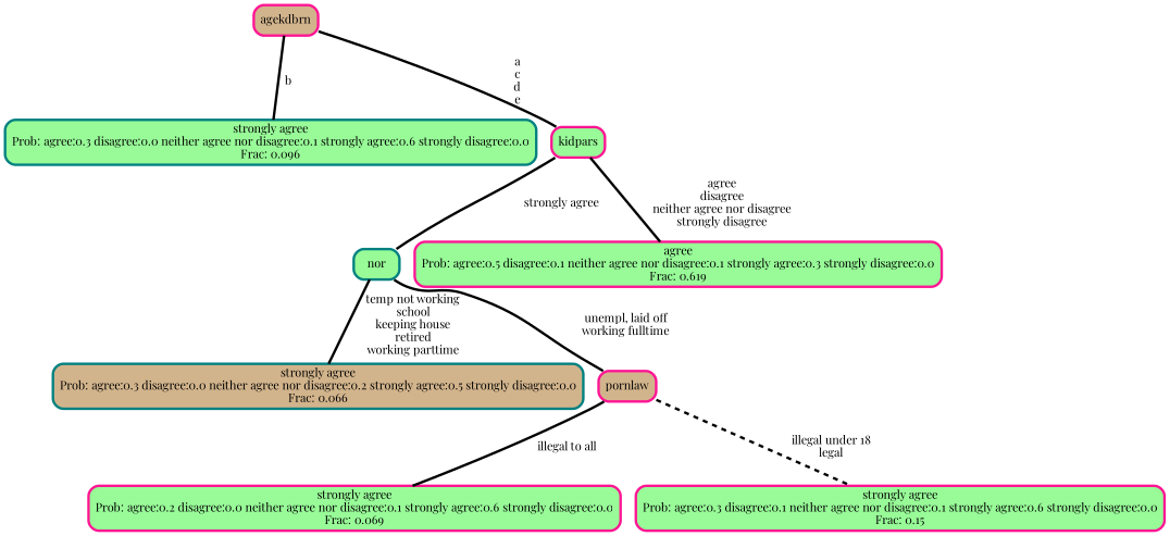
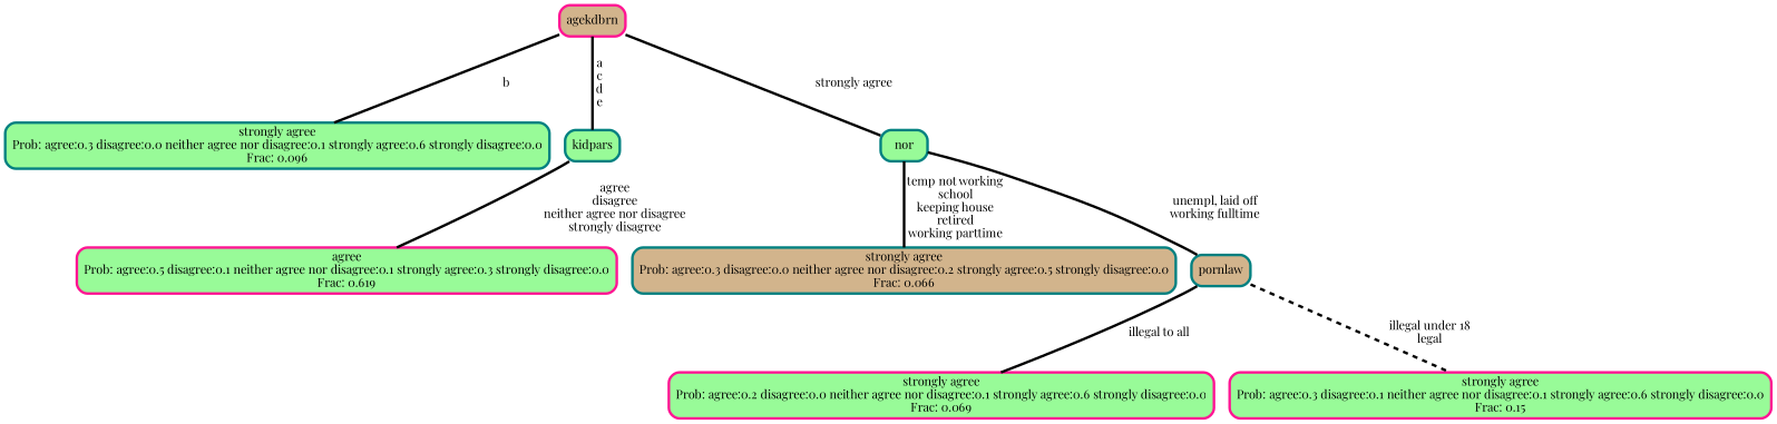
  graph {
    fontname="Playfair Display"
    ranksep="0 equally"
    splines=straight
    node [color=deeppink fillcolor=palegreen fontcolor=black fontname="Playfair Display" penwidth=3 shape=box style="filled, rounded"]
    edge [color=black fontname="Playfair Display" penwidth=3 style=solid]
    n1 [color=teal label="strongly agree\nProb: agree:0.3 disagree:0.0 neither agree nor disagree:0.1 strongly agree:0.6 strongly disagree:0.0\nFrac: 0.096"]
    n2 [fillcolor=tan label=agekdbrn]
-   n3 [label=kidpars]
+   n3 [color=teal label=kidpars]
    n4 [color=teal label=nor]
    n5 [label="agree\nProb: agree:0.5 disagree:0.1 neither agree nor disagree:0.1 strongly agree:0.3 strongly disagree:0.0\nFrac: 0.619"]
    n6 [color=teal fillcolor=tan label="strongly agree\nProb: agree:0.3 disagree:0.0 neither agree nor disagree:0.2 strongly agree:0.5 strongly disagree:0.0\nFrac: 0.066"]
-   n7 [fillcolor=tan label=pornlaw]
+   n7 [color=teal fillcolor=tan label=pornlaw]
    n8 [label="strongly agree\nProb: agree:0.2 disagree:0.0 neither agree nor disagree:0.1 strongly agree:0.6 strongly disagree:0.0\nFrac: 0.069"]
    n9 [label="strongly agree\nProb: agree:0.3 disagree:0.1 neither agree nor disagree:0.1 strongly agree:0.6 strongly disagree:0.0\nFrac: 0.15"]
    subgraph sub_1 {
      rank=same
    }
    n2 -- n1 [label=" b"]
    n2 -- n3 [label=" a\n c\n d\n e" style=bold]
-   n3 -- n4 [label=" strongly agree" style=bold]
+   n2 -- n4 [label=" strongly agree" style=bold]
    n3 -- n5 [label=" agree\n disagree\n neither agree nor disagree\n strongly disagree"]
    n4 -- n6 [label=" temp not working\n school\n keeping house\n retired\n working parttime"]
    n4 -- n7 [label=" unempl, laid off\n working fulltime"]
    n7 -- n8 [label=" illegal to all"]
    n7 -- n9 [label=" illegal under 18\n legal" style=dashed]
  }
